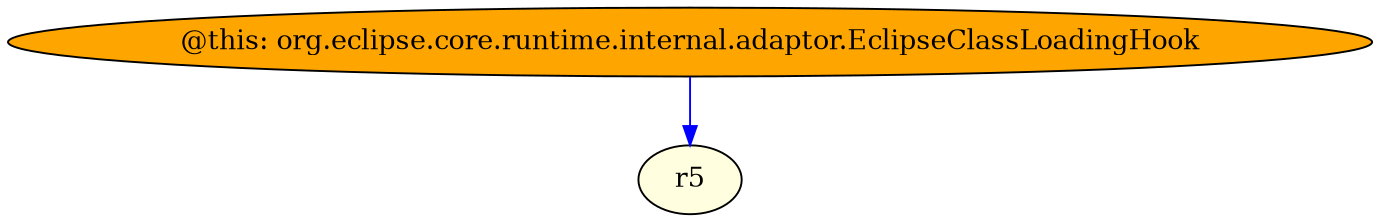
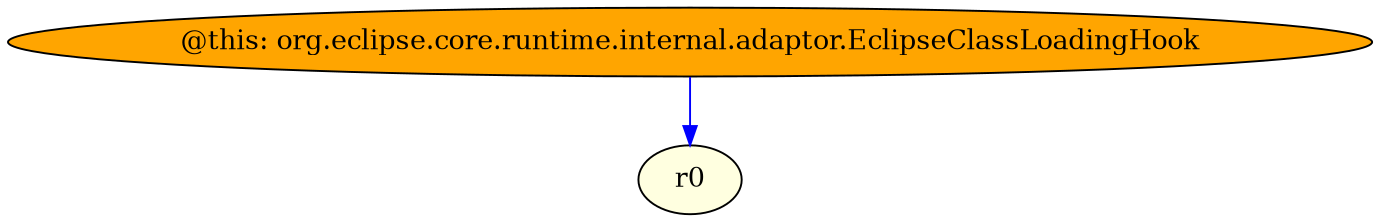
  digraph {
    node [style=filled]
    n1 [label="@this: org.eclipse.core.runtime.internal.adaptor.EclipseClassLoadingHook" fillcolor=orange]
-   n2 [label=r5 fillcolor=lightyellow]
+   n2 [label=r0 fillcolor=lightyellow]
    n1 -> n2 [color=blue]
  }
